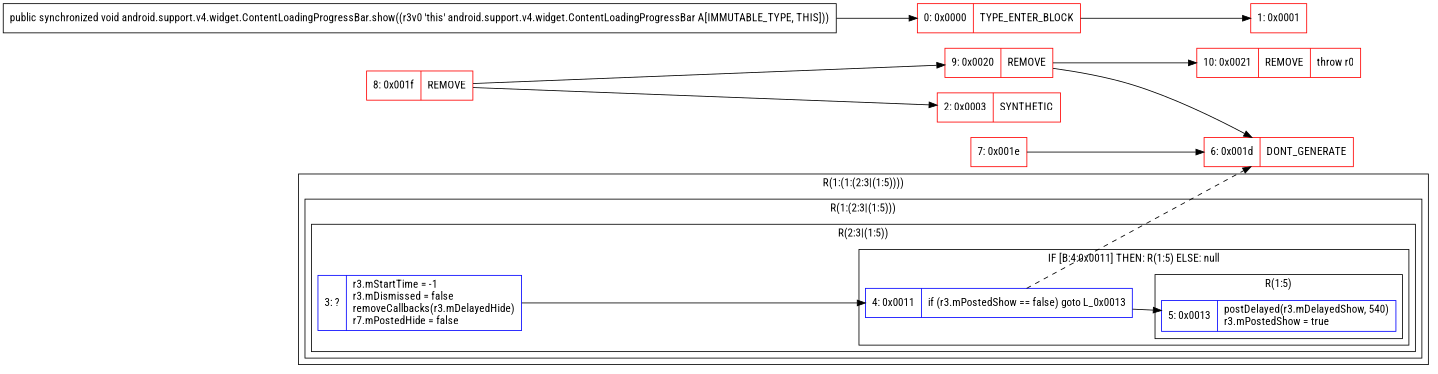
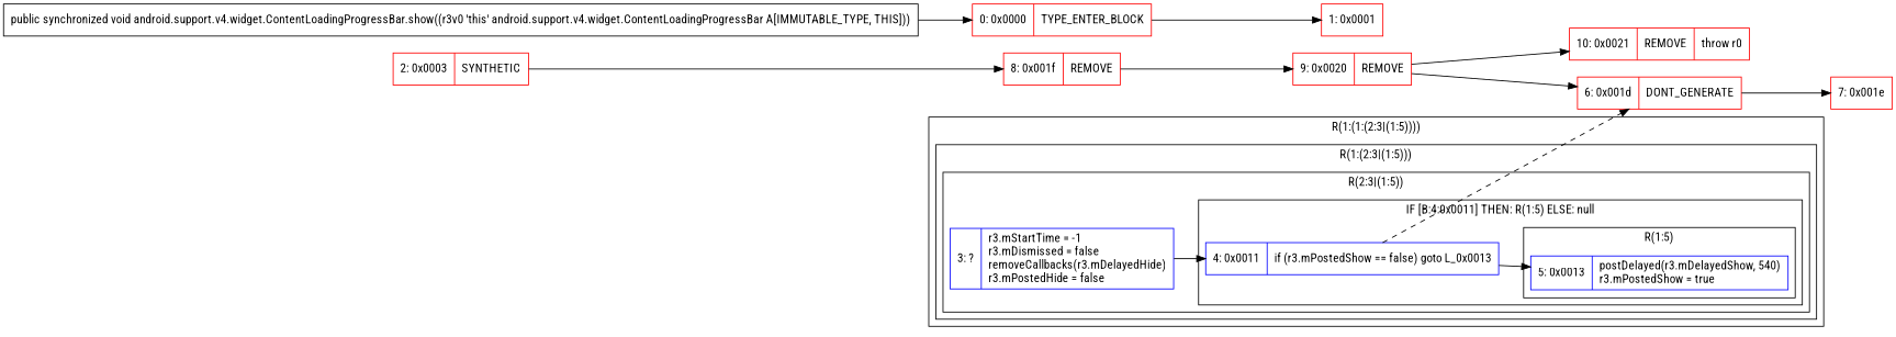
  digraph {
    fontname="Roboto Condensed"
    rankdir=LR
    node [color=red fontname="Roboto Condensed" shape=record]
    edge [fontname="Roboto Condensed"]
    n1 [color=blue label="{5\:\ 0x0013|postDelayed(r3.mDelayedShow, 540)\lr3.mPostedShow = true\l}"]
    n2 [color=blue label="{4\:\ 0x0011|if (r3.mPostedShow == false) goto L_0x0013\l}"]
-   n3 [color=blue label="{3\:\ ?|r3.mStartTime = \-1\lr3.mDismissed = false\lremoveCallbacks(r3.mDelayedHide)\lr7.mPostedHide = false\l}"]
+   n3 [color=blue label="{3\:\ ?|r3.mStartTime = \-1\lr3.mDismissed = false\lremoveCallbacks(r3.mDelayedHide)\lr3.mPostedHide = false\l}"]
    n4 [label="{6\:\ 0x001d|DONT_GENERATE\l}"]
    n5 [label="{7\:\ 0x001e}"]
    n6 [label="{0\:\ 0x0000|TYPE_ENTER_BLOCK\l}"]
    n7 [label="{1\:\ 0x0001}"]
    n8 [label="{2\:\ 0x0003|SYNTHETIC\l}"]
    n9 [label="{8\:\ 0x001f|REMOVE\l}"]
    n10 [label="{9\:\ 0x0020|REMOVE\l}"]
    n11 [label="{10\:\ 0x0021|REMOVE\l|throw r0\l}"]
    n12 [label="{public synchronized void android.support.v4.widget.ContentLoadingProgressBar.show((r3v0 'this' android.support.v4.widget.ContentLoadingProgressBar A[IMMUTABLE_TYPE, THIS])) }" color=""]
    subgraph cluster_1 {
      label="R(1:(1:(2:3|(1:5))))"
      subgraph cluster_2 {
        label="R(1:(2:3|(1:5)))"
        subgraph cluster_3 {
          label="R(2:3|(1:5))"
          n3
          subgraph cluster_4 {
            label="IF [B:4:0x0011] THEN: R(1:5) ELSE: null"
            n2
            subgraph cluster_5 {
              label="R(1:5)"
              n1
            }
          }
        }
      }
    }
    n2 -> n1
    n2 -> n4 [style=dashed]
    n3 -> n2
-   n5 -> n4
+   n4 -> n5
    n6 -> n7
-   n9 -> n8
+   n8 -> n9
    n9 -> n10
    n10 -> n4
    n10 -> n11
    n12 -> n6
  }
